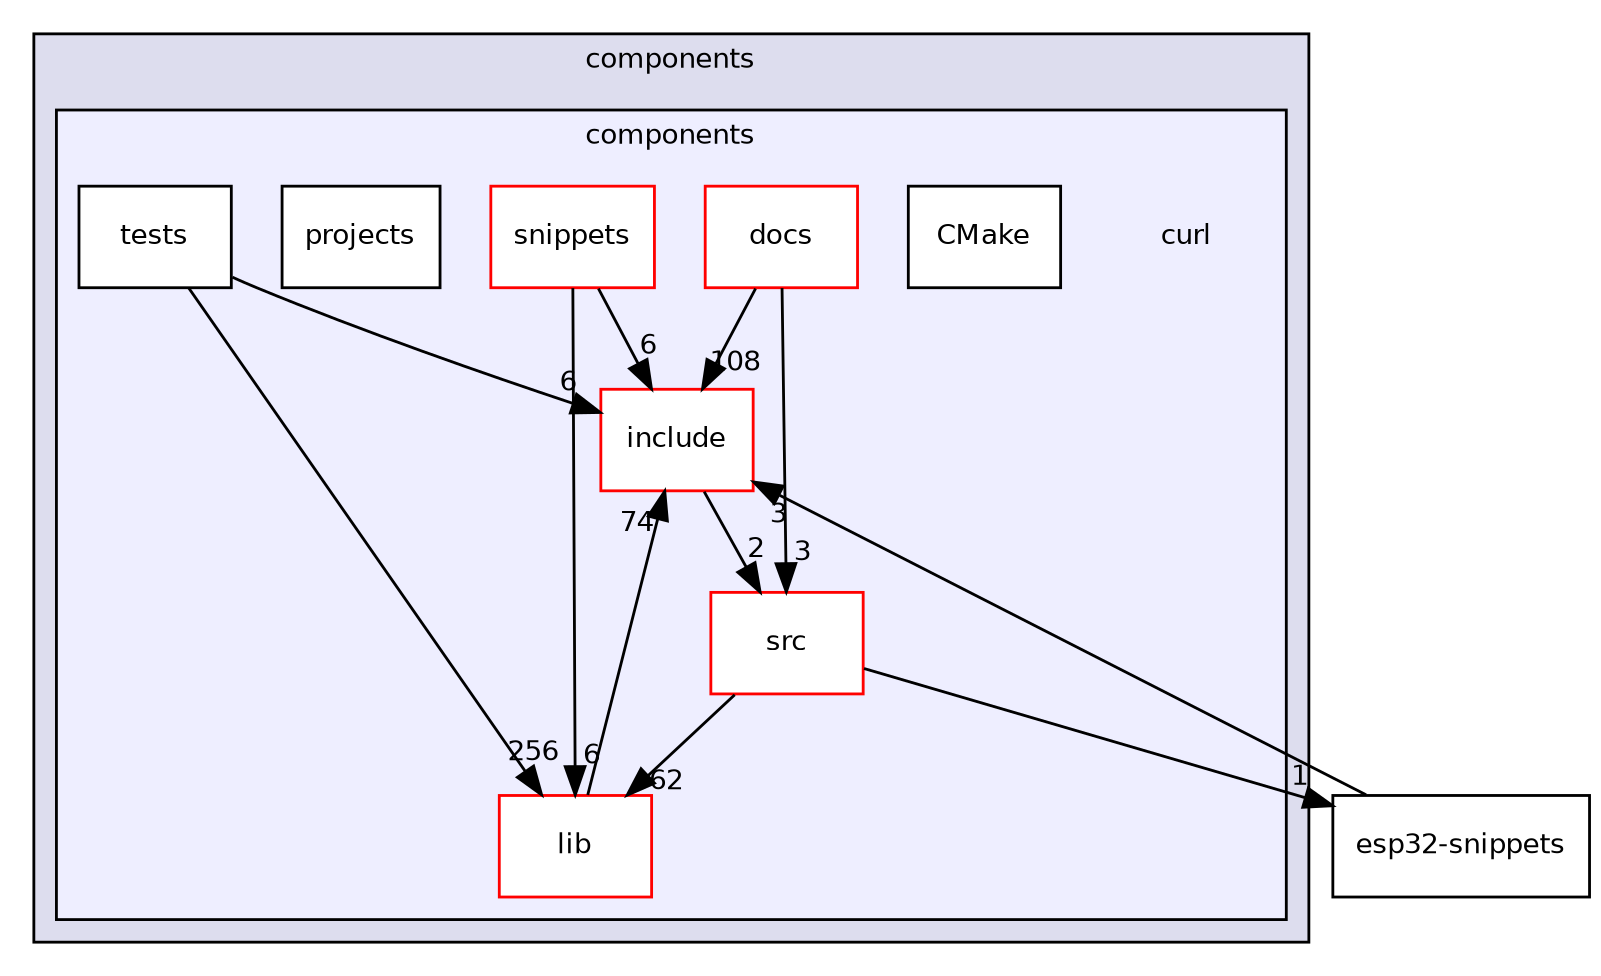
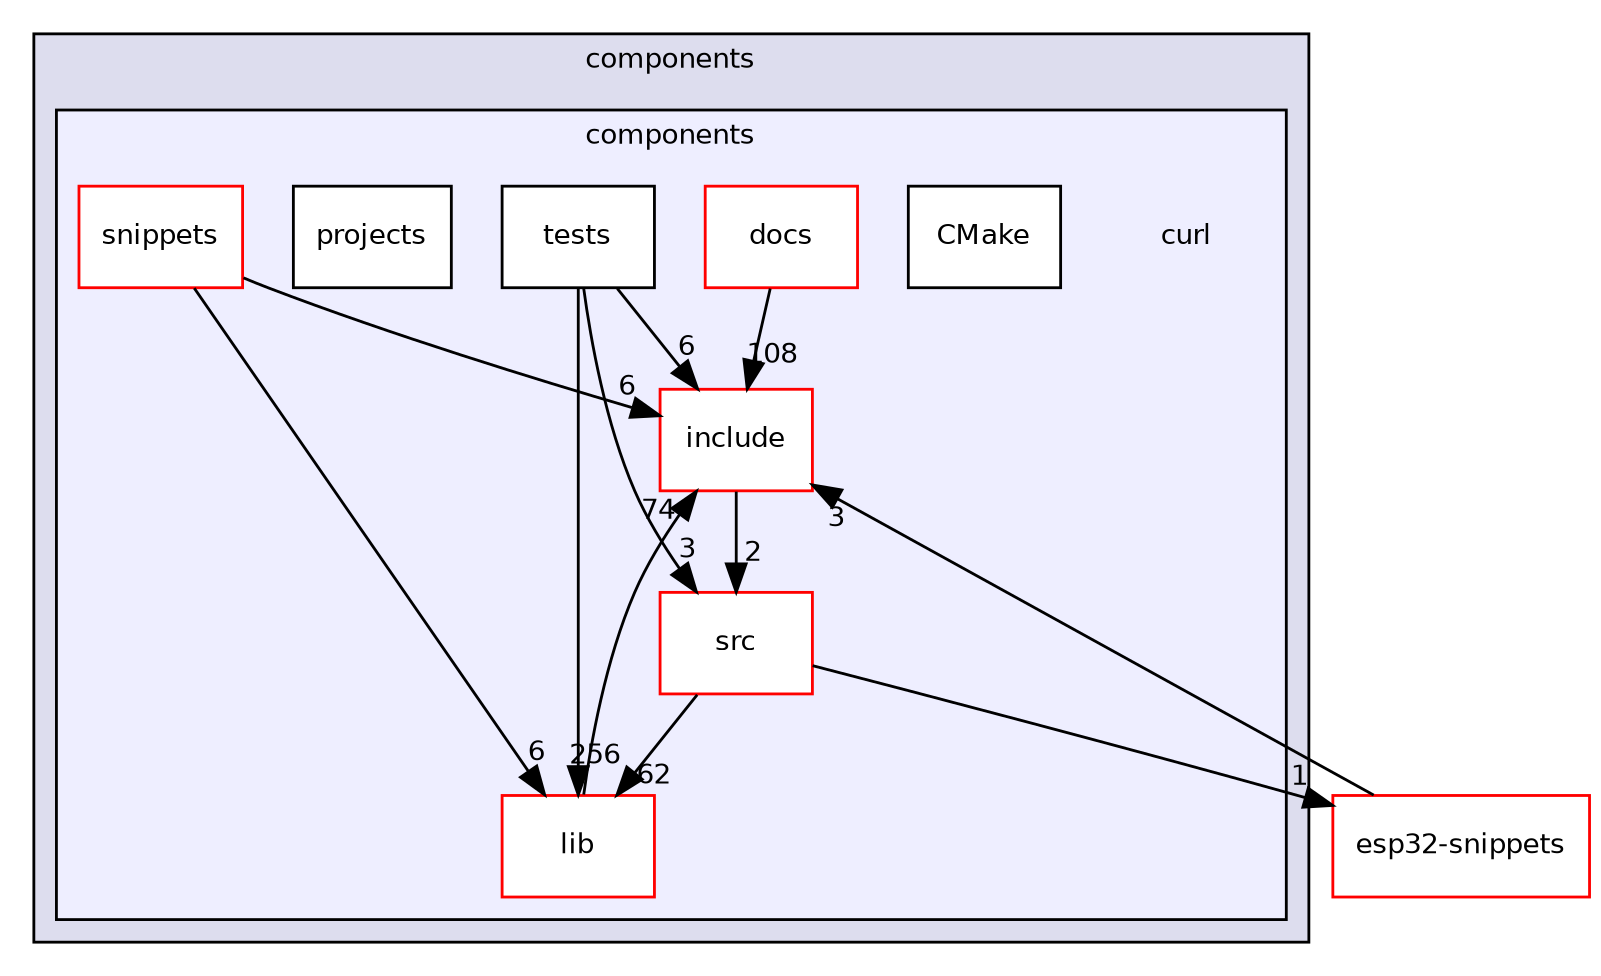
  digraph {
    compound=true
    node [fontname=Helvetica fontsize=10 shape=box color=red fillcolor=white style=filled]
    edge [headlabel=6 labeldistance=1.5 labelfontname=Helvetica labelfontsize=10]
    n1 [label=curl shape=plaintext color="" fillcolor="" style=""]
    n2 [color=black label=CMake]
    n3 [label=docs]
    n4 [label=include]
    n5 [label=lib]
    n6 [label=snippets]
    n7 [color=black label=projects]
    n8 [label=src]
    n9 [color=black label=tests]
-   n10 [color=black label="esp32-snippets"]
+   n10 [label="esp32-snippets"]
    subgraph cluster_1 {
      bgcolor="#ddddee"
      fontname=Helvetica
      fontsize=10
      label=components
      pencolor=black
      subgraph cluster_2 {
        bgcolor="#eeeeff"
        fontname=Helvetica
        fontsize=10
        label=components
        pencolor=black
        n1
        n2
        n3
        n4
        n5
        n6
        n7
        n8
        n9
      }
    }
    n3 -> n4 [headlabel=108]
    n4 -> n8 [headlabel=2]
    n5 -> n4 [headlabel=74]
    n6 -> n4
    n6 -> n5
    n8 -> n5 [headlabel=62]
    n8 -> n10 [headlabel=1]
    n9 -> n4
    n9 -> n5 [headlabel=256]
-   n3 -> n8 [headlabel=3]
+   n9 -> n8 [headlabel=3]
    n10 -> n4 [headlabel=3]
  }
